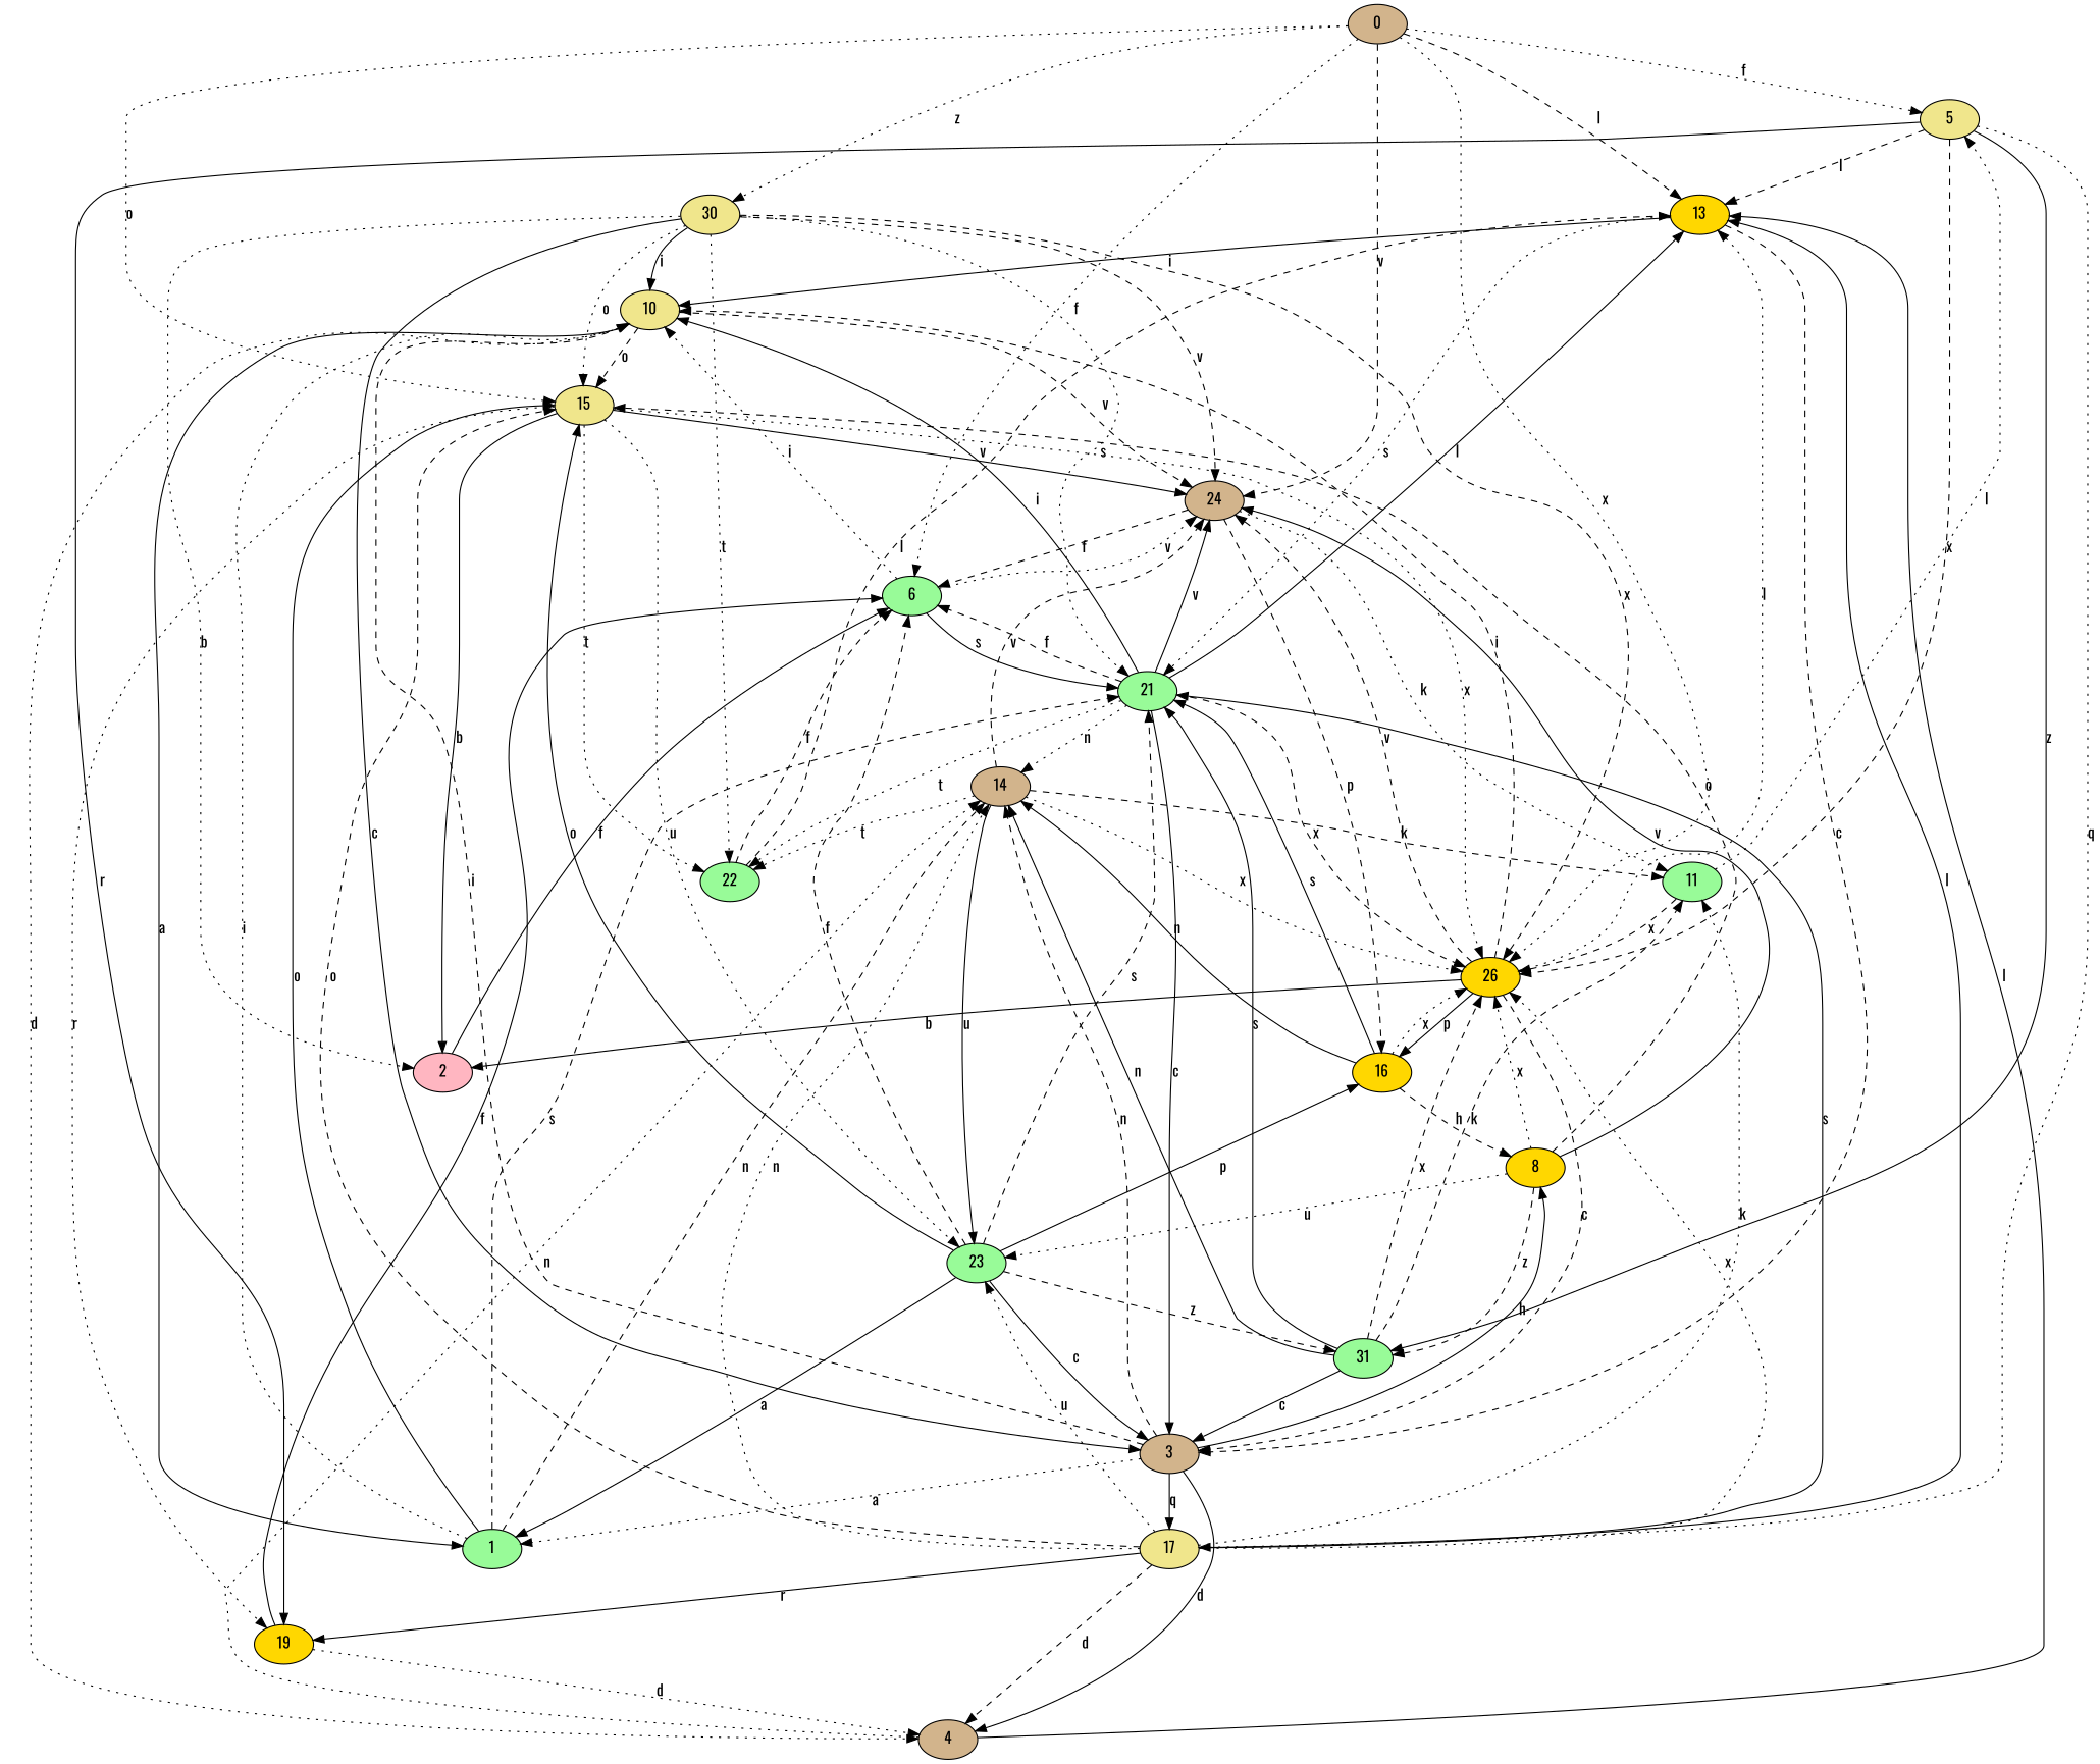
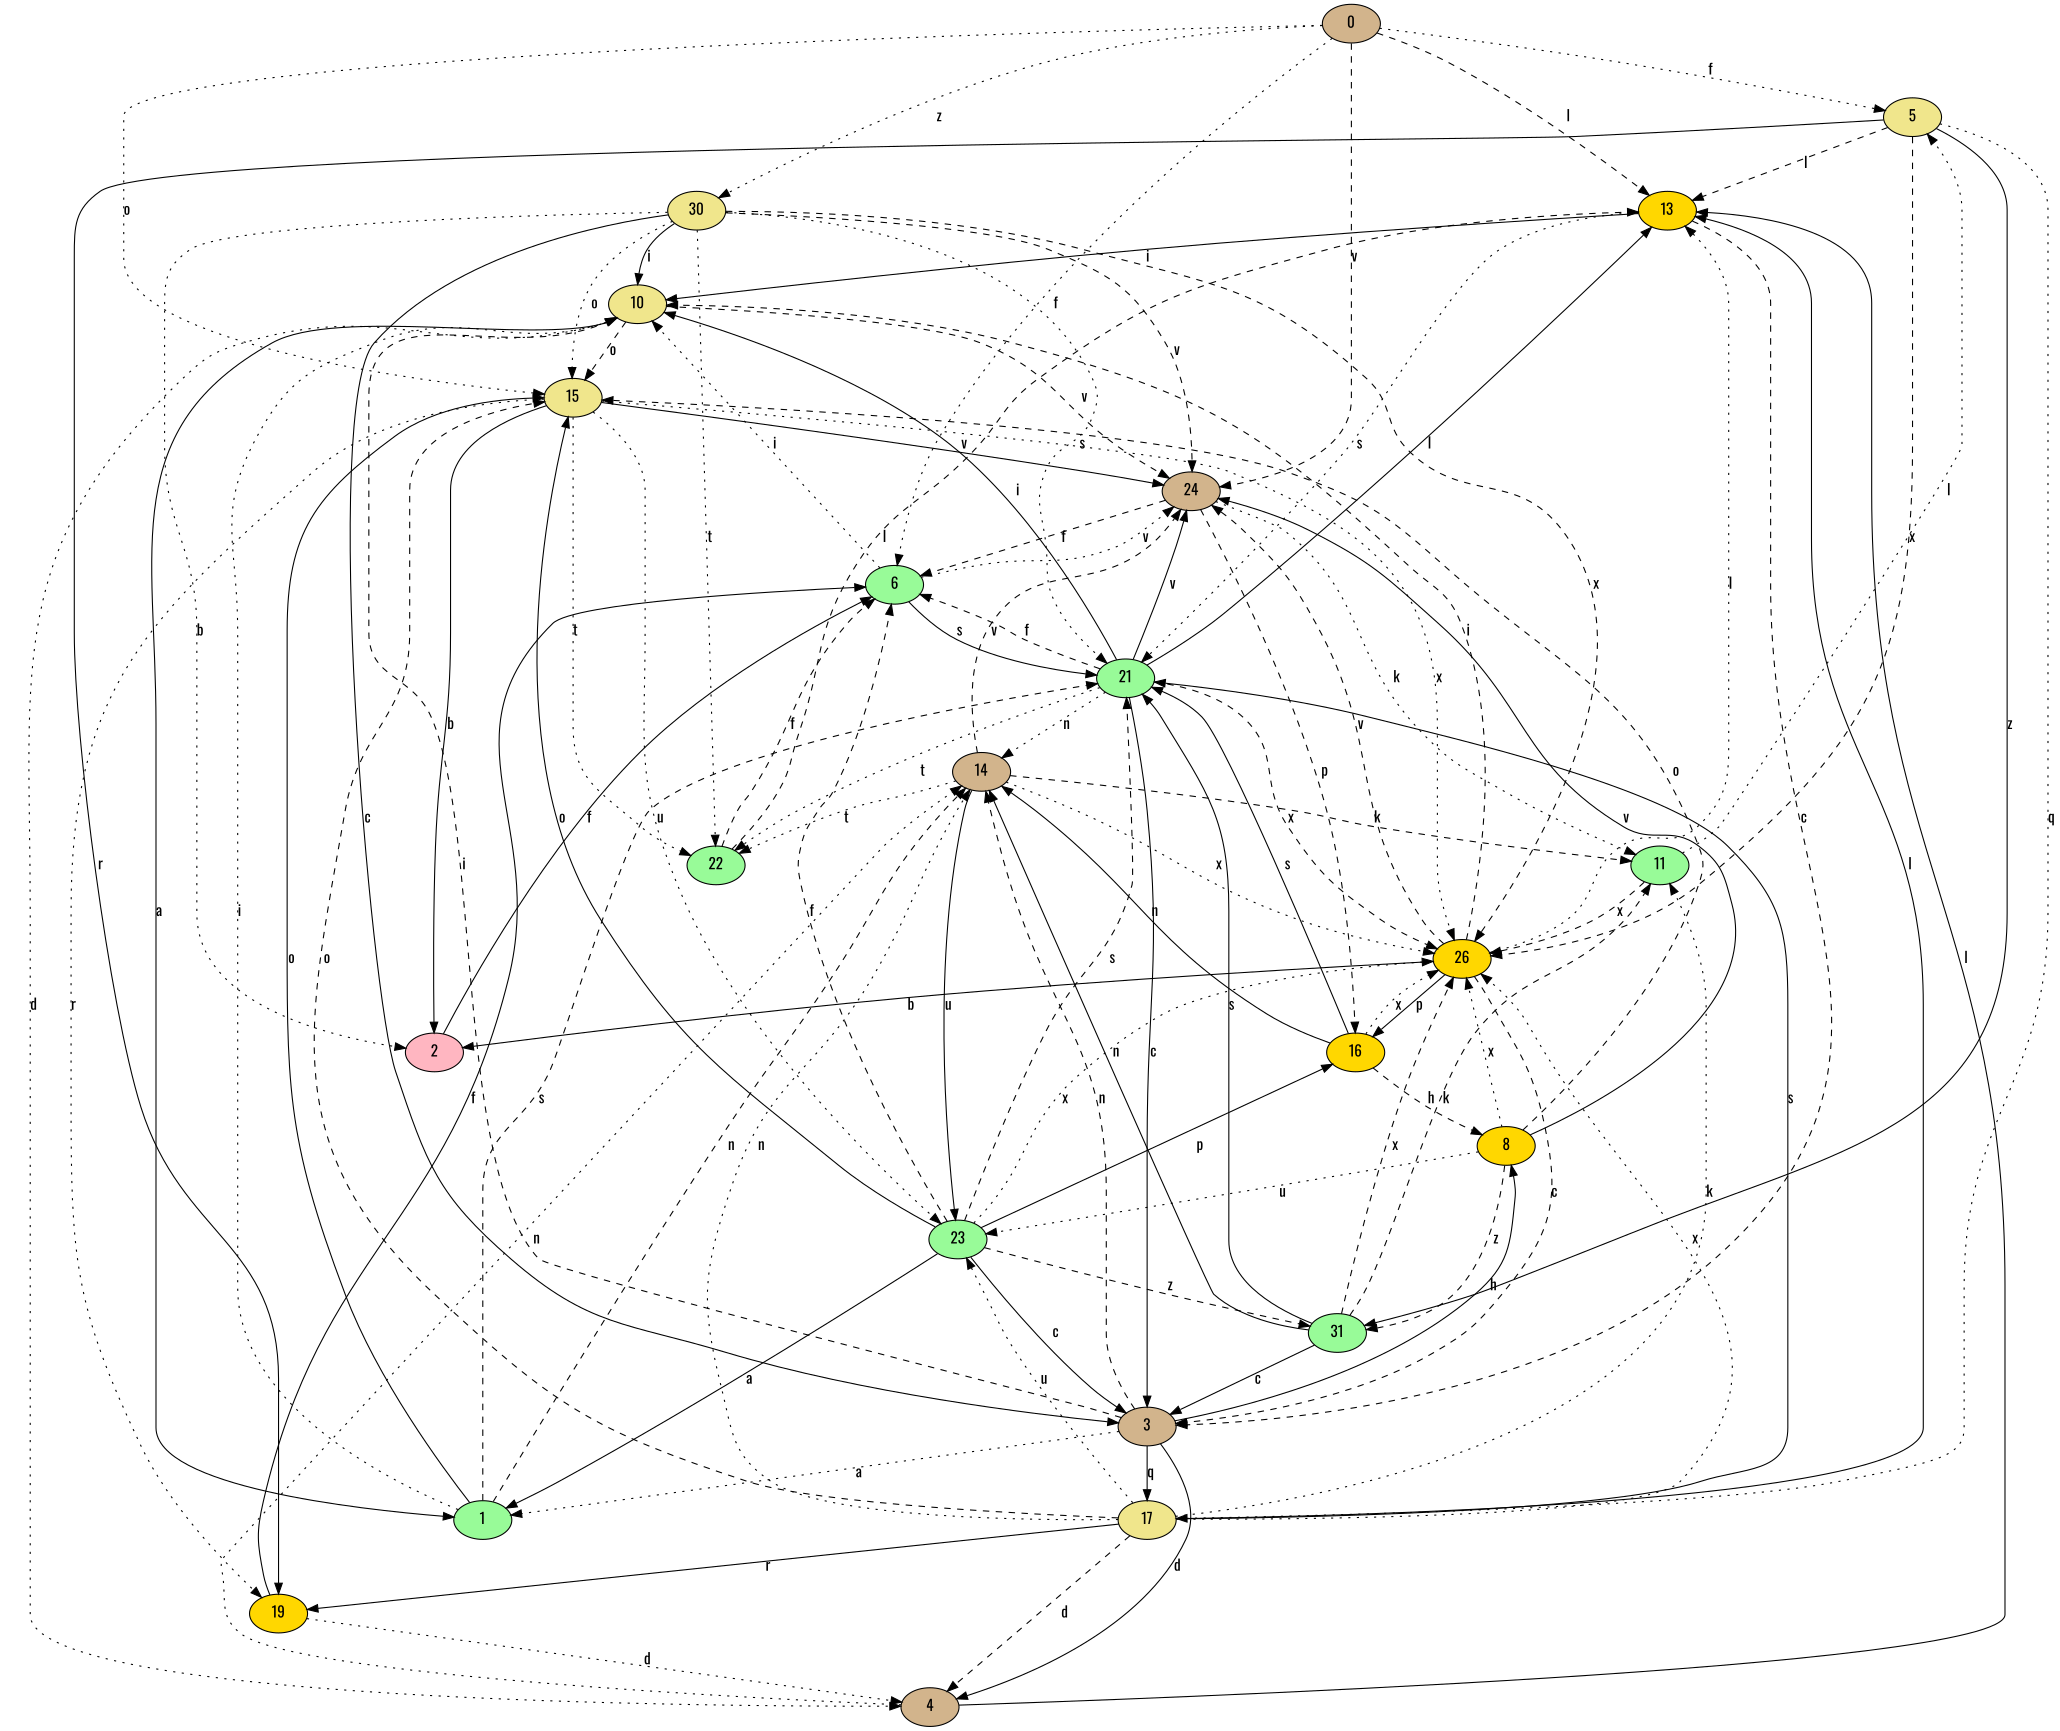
  strict digraph {
    fontname=Oswald
    node [fillcolor=palegreen fontname=Oswald style=filled]
    edge [fontname=Oswald style=dotted]
    0 [fillcolor=tan]
    5 [fillcolor=khaki]
    6
    13 [fillcolor=gold]
    15 [fillcolor=khaki]
    24 [fillcolor=tan]
    26 [fillcolor=gold]
    30 [fillcolor=khaki]
    17 [fillcolor=khaki]
    19 [fillcolor=gold]
    31
    10 [fillcolor=khaki]
    21
    3 [fillcolor=tan]
    2 [fillcolor=lightpink]
    23
    22
    11
    16 [fillcolor=gold]
    1
    14 [fillcolor=tan]
    4 [fillcolor=tan]
    8 [fillcolor=gold]
    0 -> 5 [label=f]
    0 -> 6 [label=f]
    0 -> 13 [label=l style=dashed]
    0 -> 15 [label=o]
    0 -> 24 [label=v style=dashed]
-   0 -> 26 [label=x]
+   23 -> 26 [label=x]
    0 -> 30 [label=z]
    5 -> 13 [label=l style=dashed]
    5 -> 26 [label=x style=dashed]
    5 -> 17 [label=q]
    5 -> 19 [label=r style=solid]
    5 -> 31 [label=z style=solid]
    6 -> 24 [label=v]
    6 -> 10 [label=i]
    6 -> 21 [label=s style=solid]
    13 -> 10 [label=i style=solid]
    13 -> 21 [label=s]
    13 -> 3 [label=c style=dashed]
    15 -> 24 [label=v style=solid]
    15 -> 26 [label=x]
    15 -> 19 [label=r]
    15 -> 2 [label=b style=solid]
    15 -> 23 [label=u]
    15 -> 22 [label=t]
    24 -> 6 [label=f style=dashed]
    24 -> 11 [label=k]
    24 -> 16 [label=p style=dashed]
    26 -> 13 [label=l]
    26 -> 24 [label=v style=dashed]
    26 -> 10 [label=i style=dashed]
    26 -> 3 [label=c style=dashed]
    26 -> 2 [label=b style=solid]
    26 -> 16 [label=p style=solid]
    30 -> 15 [label=o]
    30 -> 24 [label=v style=dashed]
    30 -> 26 [label=x style=dashed]
    30 -> 10 [label=i style=solid]
    30 -> 21 [label=s]
    30 -> 3 [label=c style=solid]
    30 -> 2 [label=b]
    30 -> 22 [label=t]
    17 -> 13 [label=l style=solid]
    17 -> 15 [label=o style=dashed]
    17 -> 26 [label=x]
    17 -> 19 [label=r style=solid]
    17 -> 21 [label=s style=solid]
    17 -> 23 [label=u]
    17 -> 11 [label=k]
    17 -> 14 [label=n]
    17 -> 4 [label=d style=dashed]
    19 -> 6 [label=f style=solid]
    19 -> 4 [label=d]
    31 -> 26 [label=x style=dashed]
    31 -> 21 [label=s style=solid]
    31 -> 3 [label=c style=solid]
    31 -> 11 [label=k style=dashed]
    31 -> 14 [label=n style=solid]
    10 -> 15 [label=o style=dashed]
    10 -> 24 [label=v style=dashed]
    10 -> 1 [label=a style=solid]
    10 -> 4 [label=d]
    21 -> 6 [label=f style=dashed]
    21 -> 13 [label=l style=solid]
    21 -> 24 [label=v style=solid]
    21 -> 26 [label=x style=dashed]
    21 -> 10 [label=i style=solid]
    21 -> 3 [label=c style=solid]
    21 -> 22 [label=t]
    21 -> 14 [label=n]
    3 -> 17 [label=q style=solid]
    3 -> 10 [label=i style=dashed]
    3 -> 1 [label=a]
    3 -> 14 [label=n style=dashed]
    3 -> 4 [label=d style=solid]
    3 -> 8 [label=h style=solid]
    2 -> 6 [label=f style=solid]
    23 -> 6 [label=f style=dashed]
    23 -> 15 [label=o style=solid]
    23 -> 31 [label=z style=dashed]
    23 -> 21 [label=s style=dashed]
    23 -> 3 [label=c style=solid]
    23 -> 16 [label=p style=solid]
    23 -> 1 [label=a style=solid]
    22 -> 6 [label=f style=dashed]
    22 -> 13 [label=l style=dashed]
    11 -> 5 [label=l]
    11 -> 26 [label=x style=dashed]
    16 -> 26 [label=x]
    16 -> 21 [label=s style=solid]
    16 -> 14 [label=n style=solid]
    16 -> 8 [label=h style=dashed]
    1 -> 15 [label=o style=solid]
    1 -> 10 [label=i]
    1 -> 21 [label=s style=dashed]
    1 -> 14 [label=n style=dashed]
    14 -> 24 [label=v style=dashed]
    14 -> 26 [label=x]
    14 -> 23 [label=u style=solid]
    14 -> 22 [label=t]
    14 -> 11 [label=k style=dashed]
    4 -> 13 [label=l style=solid]
    4 -> 14 [label=n]
    8 -> 15 [label=o style=dashed]
    8 -> 24 [label=v style=solid]
    8 -> 26 [label=x]
    8 -> 31 [label=z style=dashed]
    8 -> 23 [label=u]
  }
